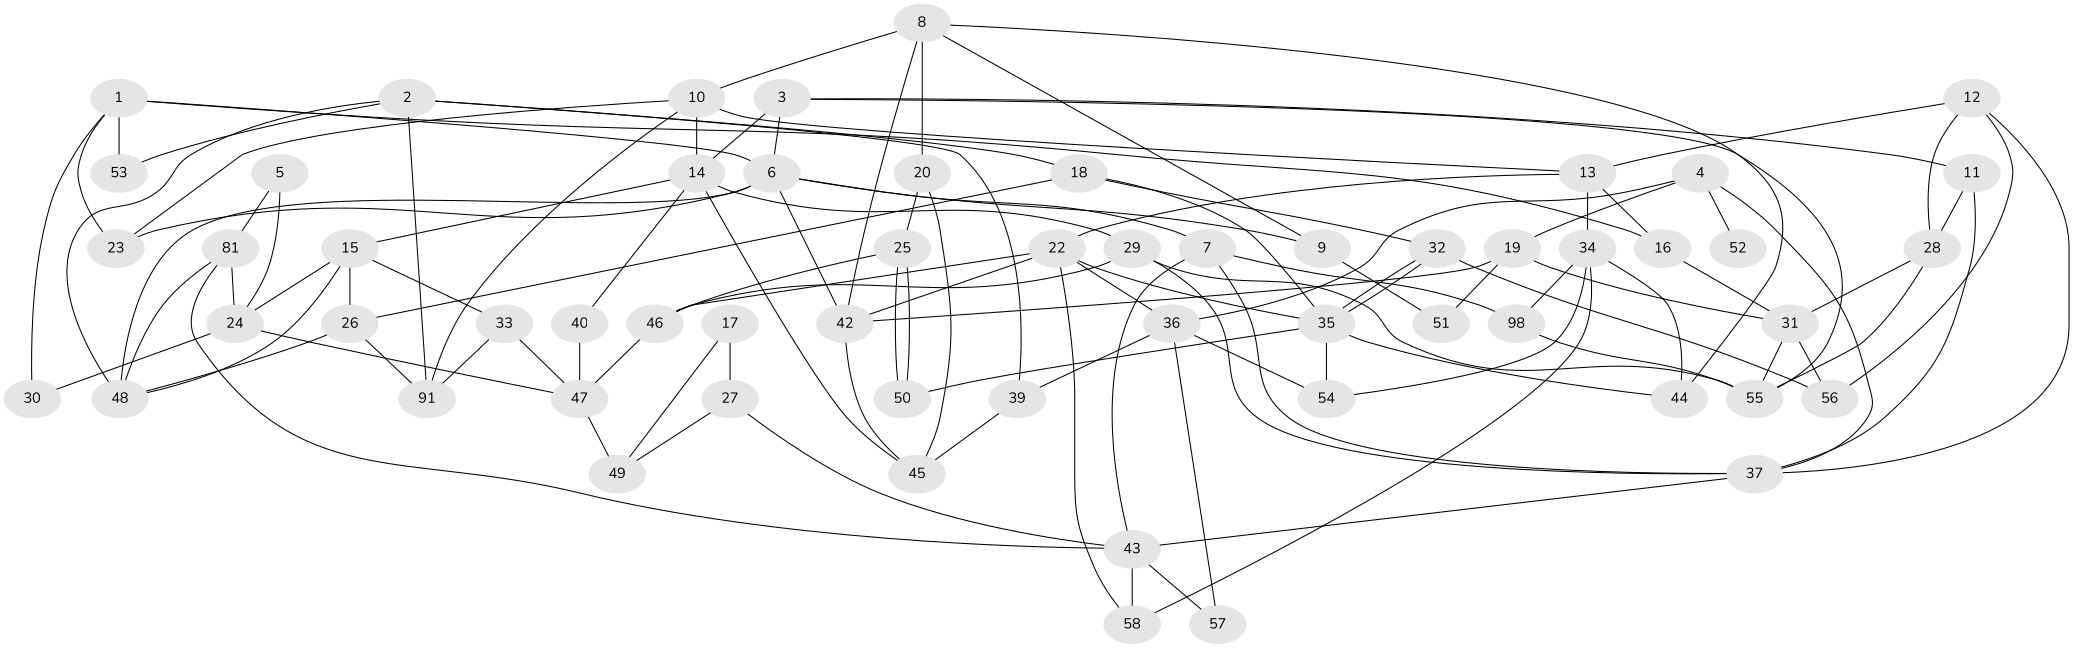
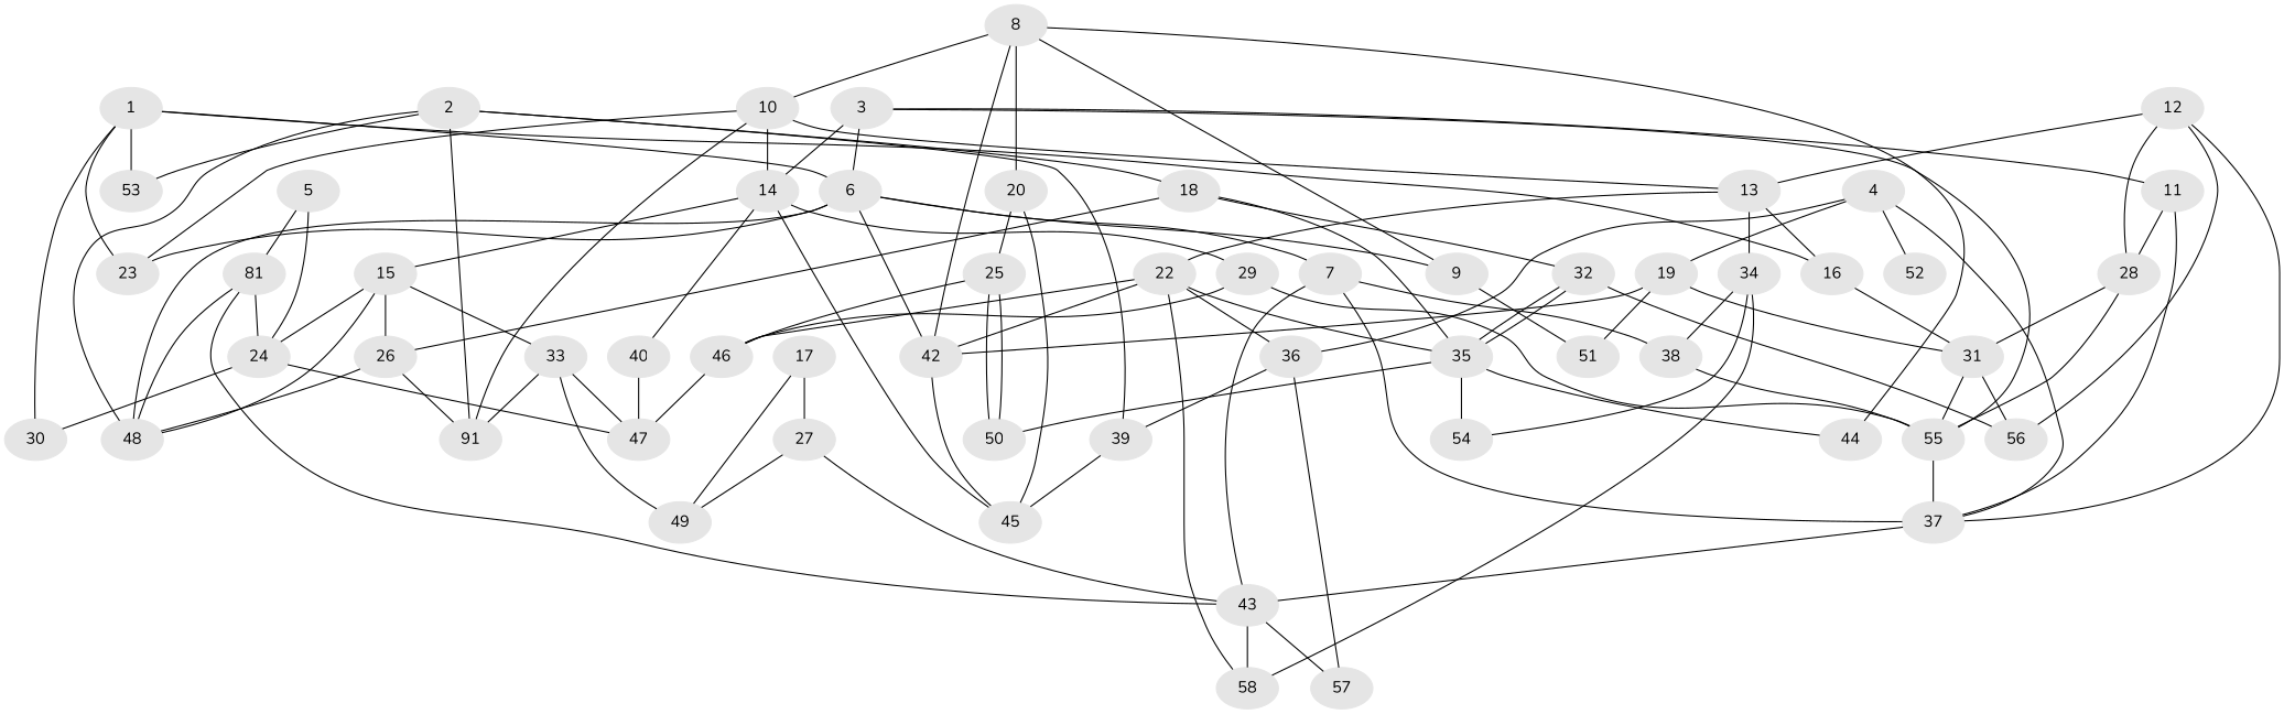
  graph {
    fontname=Nunito
    node [color=gray90 fontname=Nunito style=filled]
    edge [fontname=Nunito]
    1
    6
    16
    23
    30
    53
    48
    7
    9
    42
    31
    2
    18
    39
    n15 [label=91]
    26
    32
    35
    45
    3
    11
    14
    55
    37
    28
    15
    29
    40
    4
    19
    36
    52
    51
    54
    57
    43
    n37 [label=81]
    5
    24
    47
-   38 [label=98]
+   38
    58
    8
    10
    20
    44
    13
    25
    22
    34
    12
    56
    46
    33
    17
    27
    49
    50
    1 -- 6
    1 -- 16
    1 -- 23
    1 -- 30
    1 -- 53
    6 -- 23
    6 -- 48
    6 -- 7
    6 -- 9
    6 -- 42
    16 -- 31
    7 -- 37
    7 -- 43
    7 -- 38
    9 -- 51
    42 -- 45
    31 -- 55
    31 -- 56
    2 -- 53
    2 -- 48
    2 -- 18
    2 -- 39
    2 -- n15
    18 -- 26
    18 -- 32
    18 -- 35
    39 -- 45
    26 -- 48
    26 -- n15
    32 -- 35
    32 -- 35
    32 -- 56
    35 -- 54
    35 -- 44
    35 -- 50
    3 -- 6
    3 -- 11
    3 -- 14
    3 -- 55
    11 -- 37
    11 -- 28
    14 -- 45
    14 -- 15
    14 -- 29
    14 -- 40
    37 -- 43
    28 -- 31
    28 -- 55
    15 -- 48
    15 -- 26
    15 -- 24
    15 -- 33
    29 -- 55
-   29 -- 37
+   55 -- 37
    29 -- 46
    40 -- 47
    4 -- 37
    4 -- 19
    4 -- 36
    4 -- 52
    19 -- 42
    19 -- 31
    19 -- 51
    36 -- 39
-   36 -- 54
    36 -- 57
    43 -- 57
    43 -- 58
    n37 -- 48
    n37 -- 43
    n37 -- 24
    5 -- n37
    5 -- 24
    24 -- 30
    24 -- 47
-   47 -- 49
+   33 -- 49
    38 -- 55
    8 -- 9
    8 -- 42
    8 -- 10
    8 -- 20
    8 -- 44
    10 -- 23
    10 -- n15
    10 -- 14
    10 -- 13
    20 -- 45
    20 -- 25
    13 -- 16
    13 -- 22
    13 -- 34
    25 -- 46
    25 -- 50
    25 -- 50
    22 -- 42
    22 -- 35
    22 -- 36
    22 -- 58
    22 -- 46
    34 -- 54
    34 -- 38
    34 -- 58
-   34 -- 44
    12 -- 37
    12 -- 28
    12 -- 13
    12 -- 56
    46 -- 47
    33 -- n15
    33 -- 47
    17 -- 27
    17 -- 49
    27 -- 43
    27 -- 49
  }
